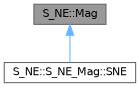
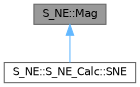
  digraph {
    rankdir=TB
    node [fontname=Helvetica fontsize=10 shape=box style=filled]
    n1 [color=gray40 fillcolor=grey60 fontcolor=black height=0.2 label="S_NE::Mag" width=0.4]
-   n2 [color=grey40 fillcolor=white height=0.2 label="S_NE::S_NE_Mag::SNE" width=0.4]
+   n2 [color=grey40 fillcolor=white height=0.2 label="S_NE::S_NE_Calc::SNE" width=0.4]
    n1 -> n2 [color=steelblue1 dir=back fontname=Helvetica fontsize=10 labelfontname=Helvetica labelfontsize=10 style=solid]
  }
